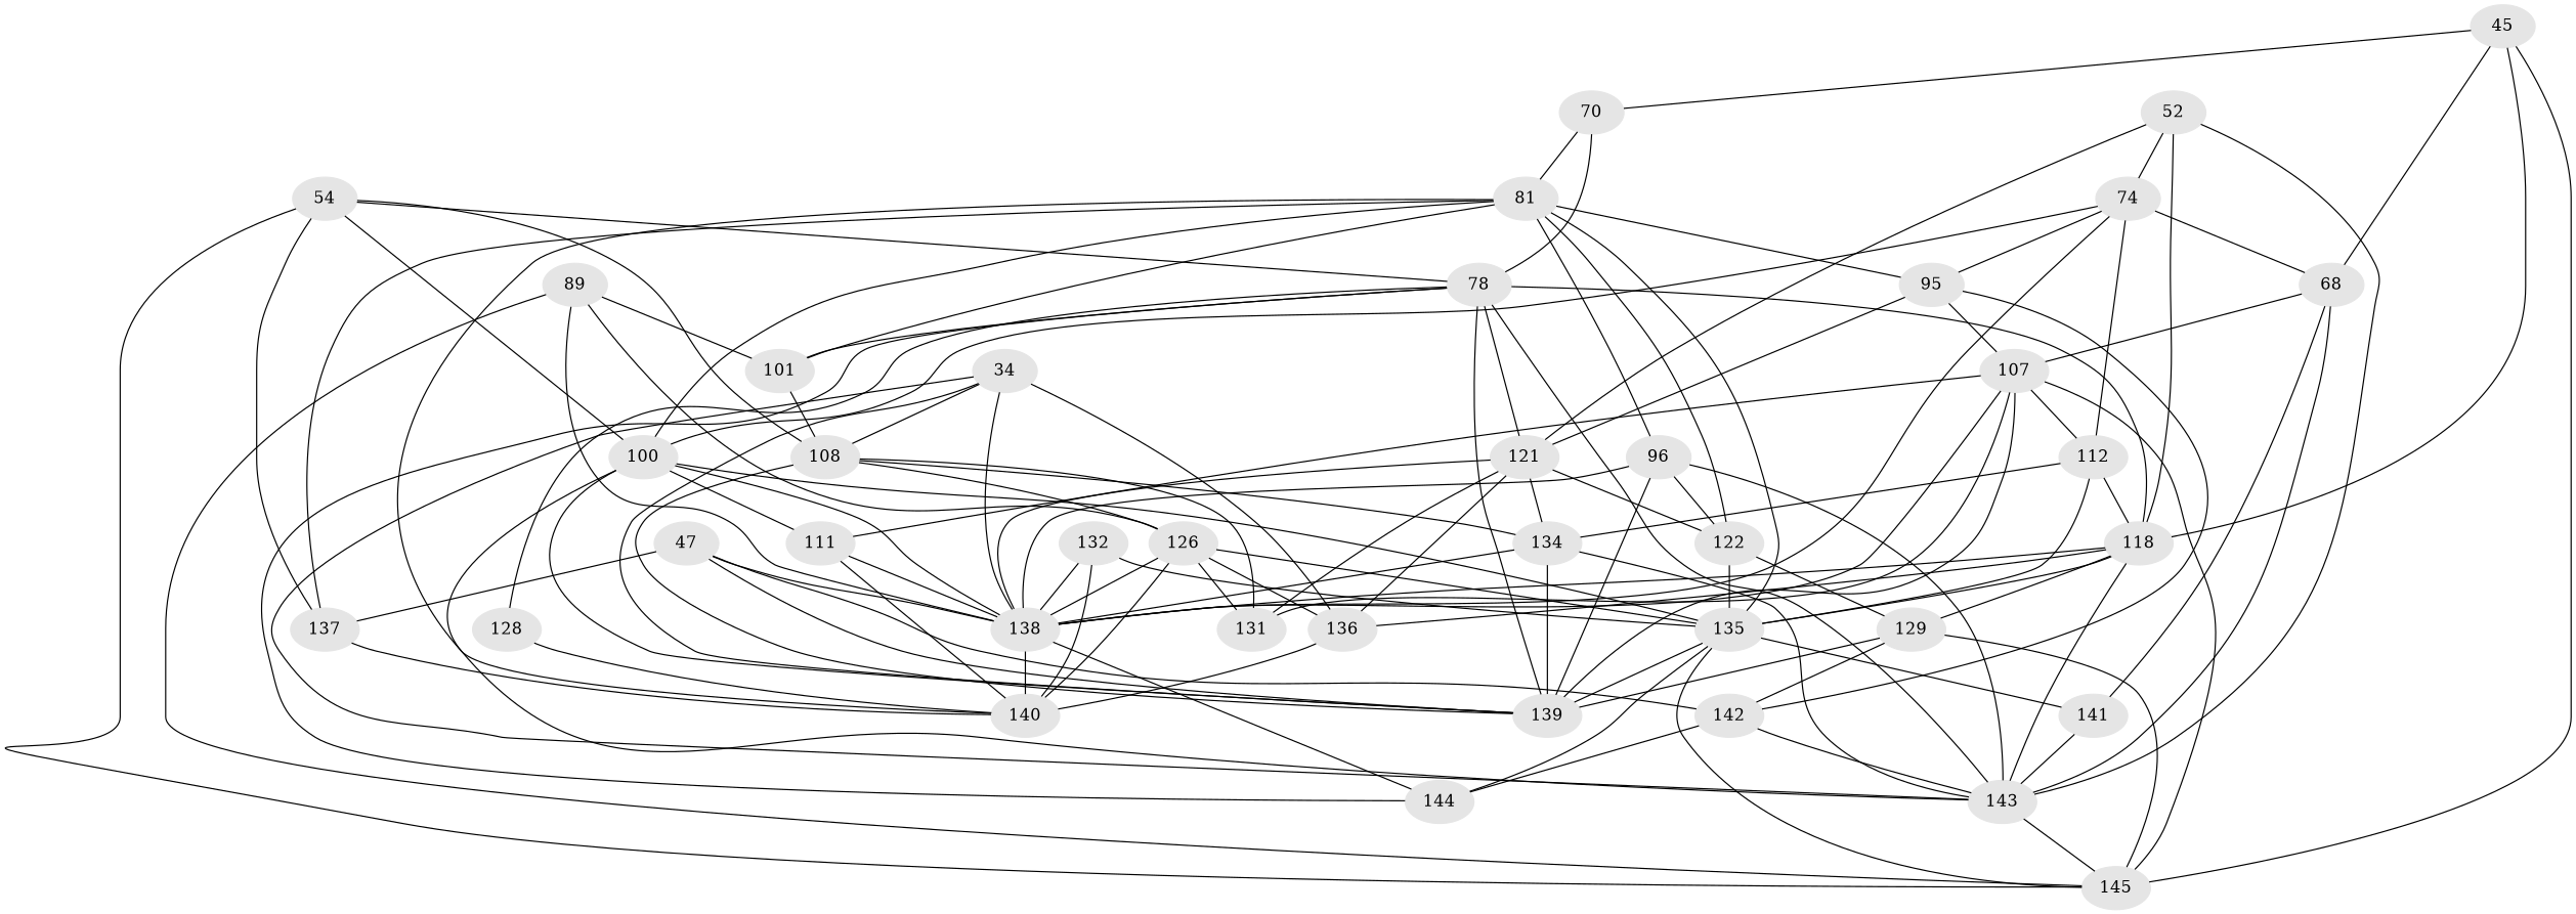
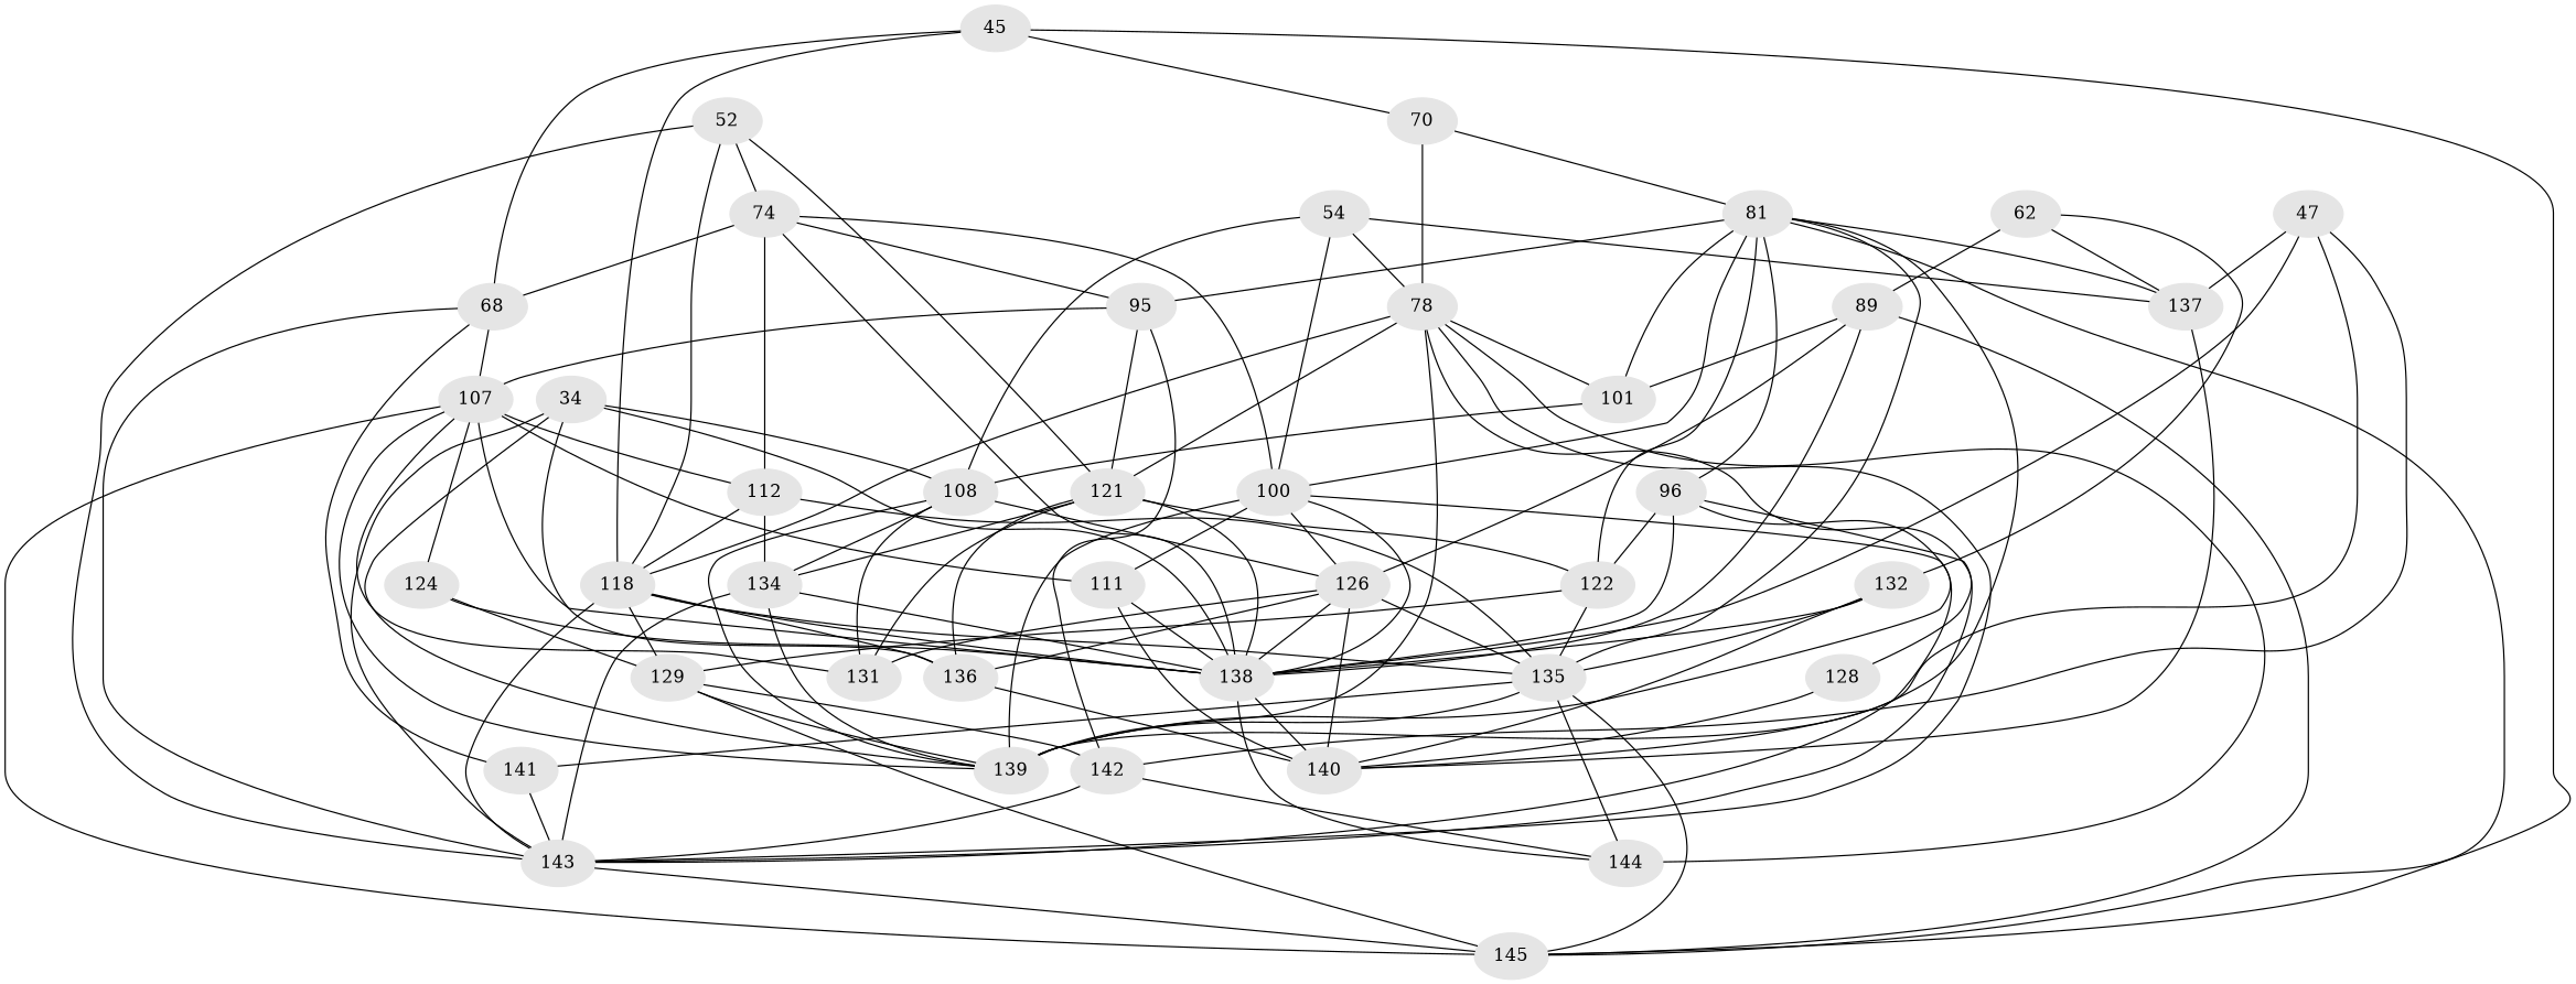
  graph {
    node [color=gray90 style=filled]
    34 [super="+19+23"]
    108 [super="+97"]
    136 [super="+31+79"]
    138 [super="+46+55+77+120"]
    139 [super="+61+113+127"]
    143 [super="+114+59+90+92"]
    126 [super="+123"]
    131
    134 [super="+133+87"]
    140 [super="+33+99"]
    144
    145 [super="+82+125"]
    70 [super="+29"]
    78 [super="+57"]
    81 [super="+4+35+24+39"]
    45
    n17 [label=68 super="+48"]
    118 [super="+80+67+93"]
    107 [super="+36+56+53+94"]
    141
    135 [super="+50+130+109+105"]
    129 [super="+119"]
    137 [super="+25"]
    47
    142 [super="+65"]
    52 [super="+22"]
    74 [super="+72"]
    121 [super="+66+106+116+110"]
    100 [super="+51+28+60"]
    95 [super="+71"]
    112 [super="+13"]
    122 [super="+102+49"]
    54 [super="+40"]
    101
    128
    111 [super="+76"]
    89 [super="+26+64"]
+   62
    132 [super="+85"]
    96 [super="+7+20+63"]
+   124
    34 -- 108 [weight=2]
    34 -- 136
    34 -- 138 [weight=3]
    34 -- 139
    34 -- 143
    108 -- 139
    108 -- 126
    108 -- 131
    108 -- 134
    136 -- 140 [weight=3]
    138 -- 140 [weight=2]
    138 -- 144
    143 -- 145
    126 -- 136
    126 -- 138
    126 -- 131
    126 -- 140
    126 -- 135
    134 -- 138 [weight=2]
    134 -- 139 [weight=3]
    134 -- 143
    70 -- 78 [weight=2]
    70 -- 81
    78 -- 139
    78 -- 143
    78 -- 144
    78 -- 118
    78 -- 121
    78 -- 101
    78 -- 128
    81 -- 140
    81 -- 135
    81 -- 137 [weight=2]
    81 -- 100
    81 -- 95
    81 -- 122 [weight=3]
    81 -- 101
    81 -- 96
    45 -- 145
    45 -- 70
    45 -- n17
    45 -- 118
    n17 -- 143
    n17 -- 107
    n17 -- 141
    118 -- 136
    118 -- 138 [weight=3]
    118 -- 143 [weight=2]
    118 -- 135 [weight=2]
    118 -- 129
    107 -- 138 [weight=2]
    107 -- 139 [weight=3]
    107 -- 131
    107 -- 145 [weight=3]
    107 -- 112 [weight=2]
    107 -- 111 [weight=3]
+   107 -- 124
    141 -- 143 [weight=2]
    135 -- 139 [weight=4]
    135 -- 144
    135 -- 145
    135 -- 141
    129 -- 139
    129 -- 145 [weight=2]
    129 -- 142
    137 -- 140
    47 -- 138
    47 -- 139
    47 -- 137
    47 -- 142
    142 -- 143
    142 -- 144
    52 -- 143
    52 -- 118 [weight=2]
    52 -- 74
    52 -- 121 [weight=2]
    74 -- 138
    74 -- n17 [weight=2]
    74 -- 100
    74 -- 95
    74 -- 112
    121 -- 136 [weight=2]
    121 -- 138
    121 -- 131
    121 -- 134 [weight=2]
    121 -- 122 [weight=2]
    100 -- 138
    100 -- 139 [weight=3]
    100 -- 143
-   100 -- 135
+   100 -- 126
    100 -- 111
    95 -- 107
    95 -- 142 [weight=2]
    95 -- 121
    112 -- 134
    112 -- 118
    112 -- 135
    122 -- 135 [weight=2]
    122 -- 129 [weight=2]
    54 -- 108
-   54 -- 145 [weight=2]
+   81 -- 145 [weight=2]
    54 -- 78
    54 -- 137
    54 -- 100
    101 -- 108
    128 -- 140 [weight=2]
    111 -- 138
    111 -- 140
    89 -- 138 [weight=2]
    89 -- 126
    89 -- 145 [weight=2]
    89 -- 101
+   62 -- 137
+   62 -- 89 [weight=2]
+   62 -- 132
    132 -- 138
    132 -- 140
    132 -- 135 [weight=2]
    96 -- 138 [weight=4]
    96 -- 139 [weight=2]
    96 -- 143 [weight=2]
    96 -- 122
+   124 -- 138 [weight=2]
+   124 -- 129
  }
